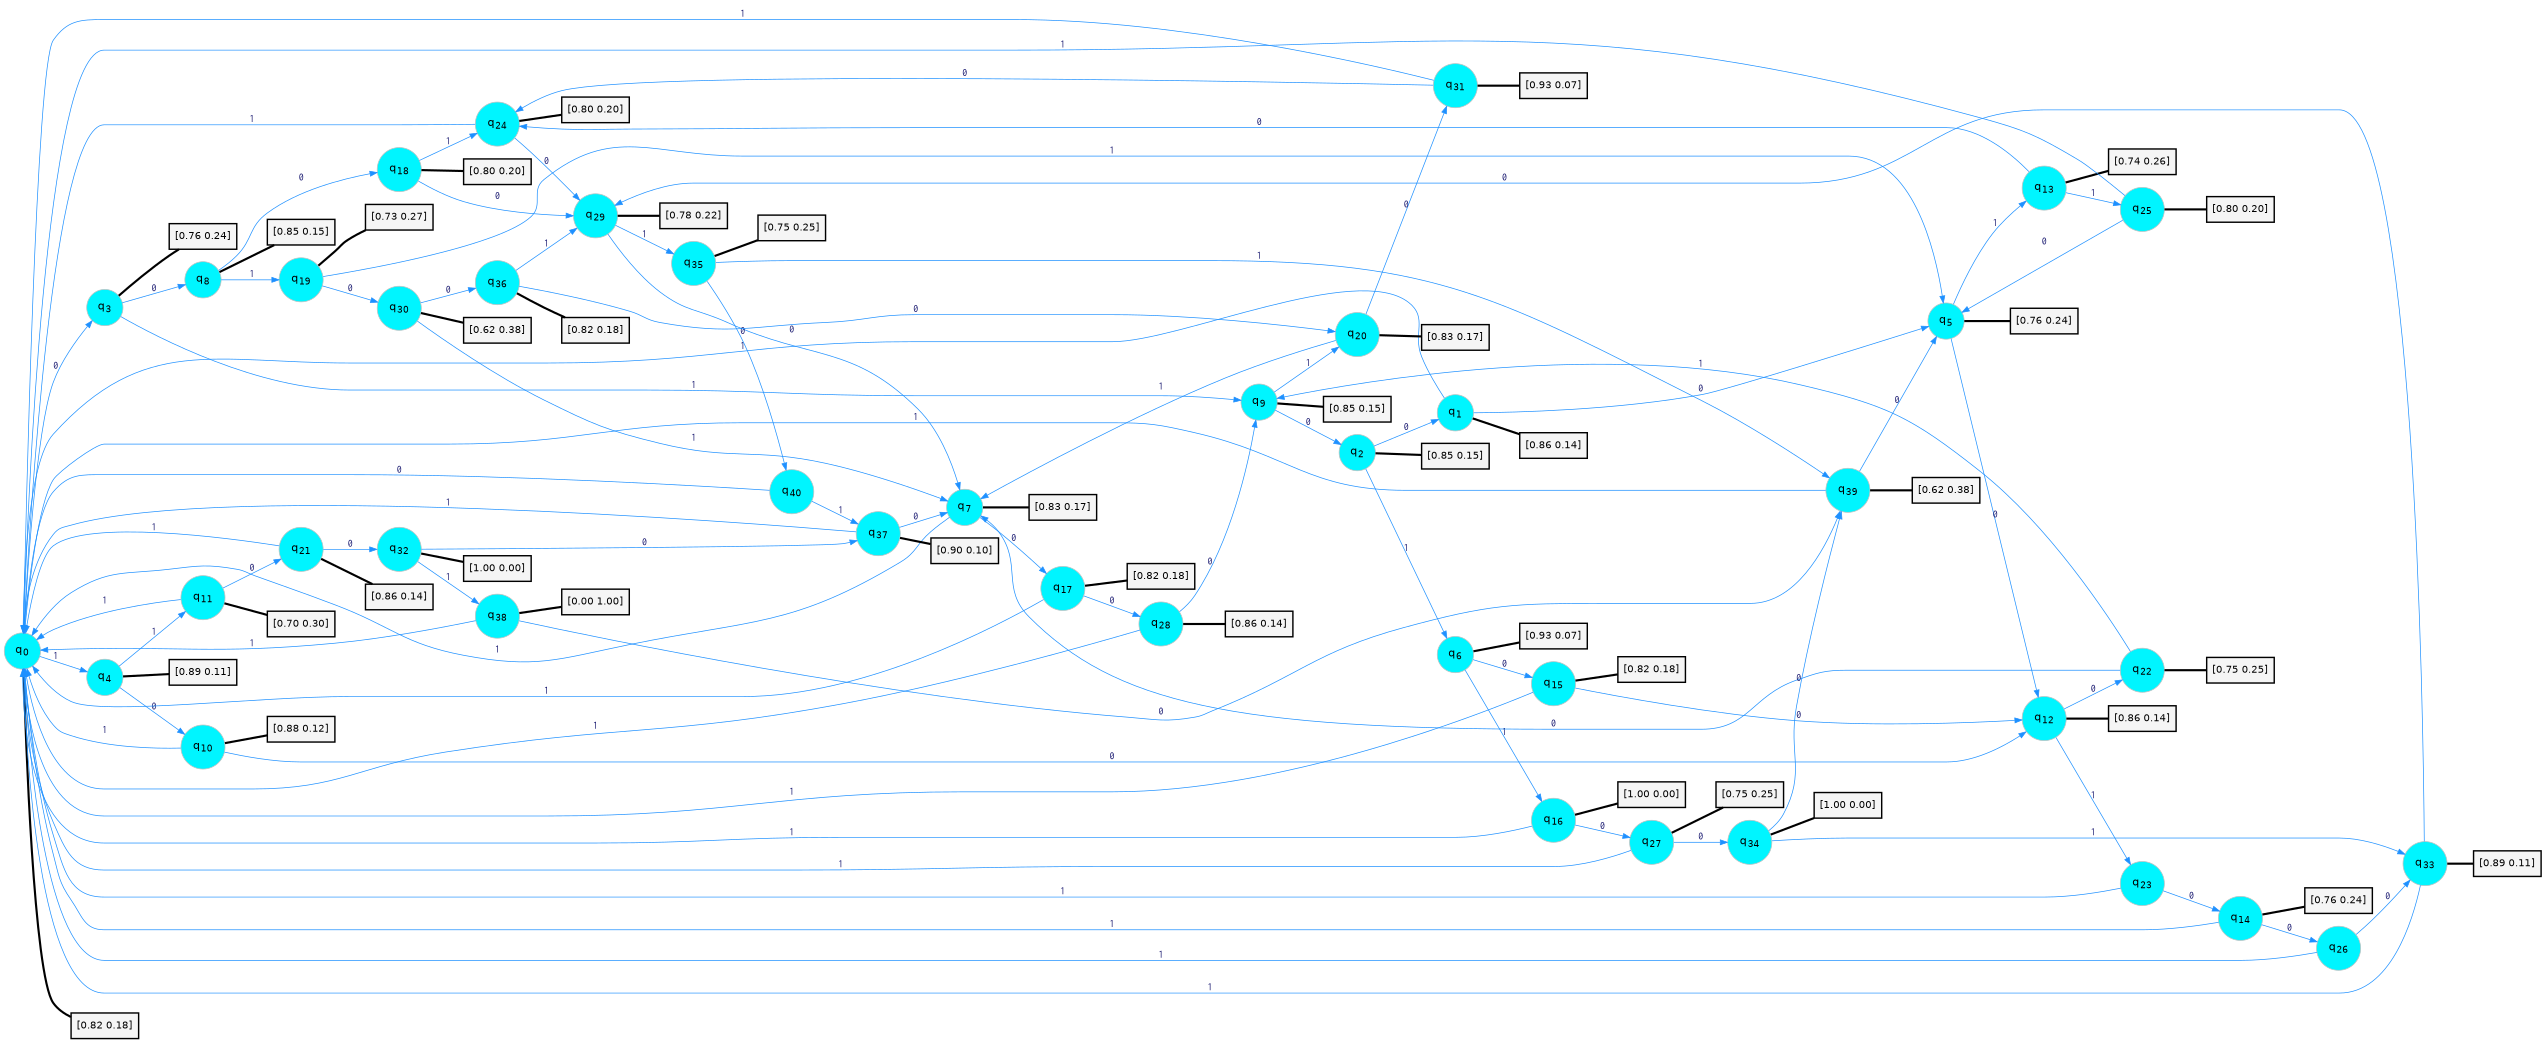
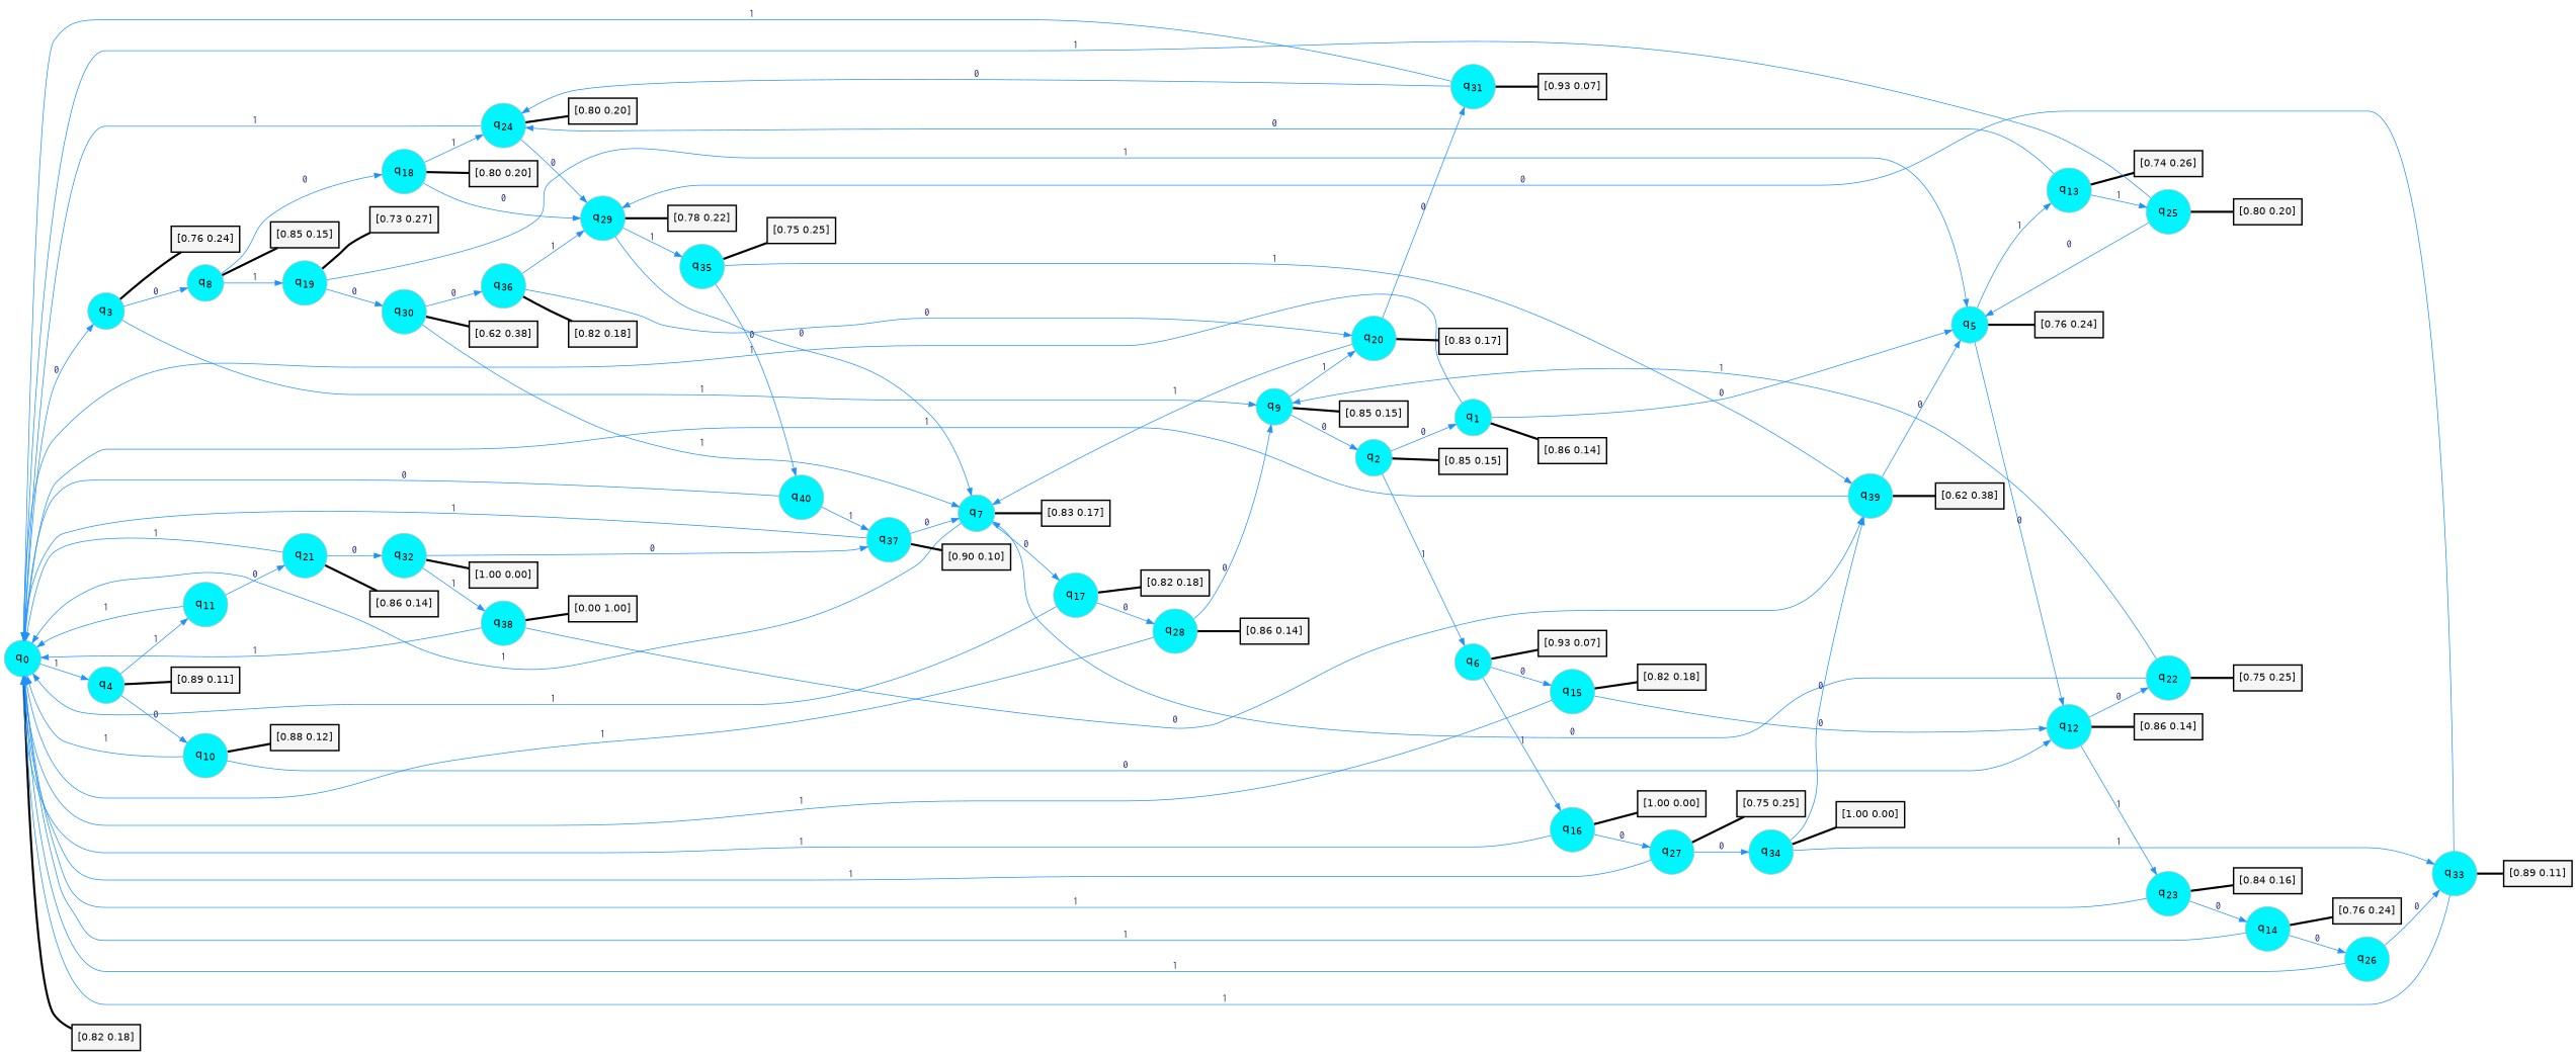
  digraph {
    rankdir=LR
    node [color=gray fillcolor=turquoise1 fontcolor=black fontname=Helvetica fontsize=16 fontweight=bold shape=circle style=filled]
    edge [arrowsize=1 color=dodgerblue1 fontcolor=midnightblue fontname=courier fontweight=bold penwidth=1 style=solid weight=20]
    n1 [label=<q<SUB>0</SUB>>]
    n2 [label=<q<SUB>3</SUB>>]
    n3 [label=<q<SUB>4</SUB>>]
    n4 [color=black fillcolor=whitesmoke fontsize=14 label="[0.82 0.18]" penwidth=2 shape=box]
    n5 [label=<q<SUB>8</SUB>>]
    n6 [label=<q<SUB>9</SUB>>]
    n7 [color=black fillcolor=whitesmoke fontsize=14 label="[0.76 0.24]" penwidth=2 shape=box]
    n8 [label=<q<SUB>10</SUB>>]
    n9 [label=<q<SUB>11</SUB>>]
    n10 [color=black fillcolor=whitesmoke fontsize=14 label="[0.89 0.11]" penwidth=2 shape=box]
    n11 [label=<q<SUB>1</SUB>>]
    n12 [label=<q<SUB>5</SUB>>]
    n13 [color=black fillcolor=whitesmoke fontsize=14 label="[0.86 0.14]" penwidth=2 shape=box]
    n14 [label=<q<SUB>12</SUB>>]
    n15 [label=<q<SUB>13</SUB>>]
    n16 [color=black fillcolor=whitesmoke fontsize=14 label="[0.76 0.24]" penwidth=2 shape=box]
    n17 [label=<q<SUB>2</SUB>>]
    n18 [label=<q<SUB>6</SUB>>]
    n19 [color=black fillcolor=whitesmoke fontsize=14 label="[0.85 0.15]" penwidth=2 shape=box]
    n20 [label=<q<SUB>15</SUB>>]
    n21 [label=<q<SUB>16</SUB>>]
    n22 [color=black fillcolor=whitesmoke fontsize=14 label="[0.93 0.07]" penwidth=2 shape=box]
    n23 [label=<q<SUB>18</SUB>>]
    n24 [label=<q<SUB>19</SUB>>]
    n25 [color=black fillcolor=whitesmoke fontsize=14 label="[0.85 0.15]" penwidth=2 shape=box]
    n26 [label=<q<SUB>20</SUB>>]
    n27 [color=black fillcolor=whitesmoke fontsize=14 label="[0.85 0.15]" penwidth=2 shape=box]
    n28 [color=black fillcolor=whitesmoke fontsize=14 label="[0.88 0.12]" penwidth=2 shape=box]
    n29 [label=<q<SUB>21</SUB>>]
-   n30 [color=black fillcolor=whitesmoke fontsize=14 label="[0.70 0.30]" penwidth=2 shape=box]
    n31 [label=<q<SUB>22</SUB>>]
    n32 [label=<q<SUB>23</SUB>>]
    n33 [color=black fillcolor=whitesmoke fontsize=14 label="[0.86 0.14]" penwidth=2 shape=box]
    n34 [label=<q<SUB>24</SUB>>]
    n35 [label=<q<SUB>25</SUB>>]
    n36 [color=black fillcolor=whitesmoke fontsize=14 label="[0.74 0.26]" penwidth=2 shape=box]
    n37 [color=black fillcolor=whitesmoke fontsize=14 label="[0.82 0.18]" penwidth=2 shape=box]
    n38 [label=<q<SUB>27</SUB>>]
    n39 [color=black fillcolor=whitesmoke fontsize=14 label="[1.00 0.00]" penwidth=2 shape=box]
    n40 [label=<q<SUB>7</SUB>>]
    n41 [label=<q<SUB>17</SUB>>]
    n42 [color=black fillcolor=whitesmoke fontsize=14 label="[0.83 0.17]" penwidth=2 shape=box]
    n43 [label=<q<SUB>28</SUB>>]
    n44 [color=black fillcolor=whitesmoke fontsize=14 label="[0.82 0.18]" penwidth=2 shape=box]
    n45 [label=<q<SUB>29</SUB>>]
    n46 [color=black fillcolor=whitesmoke fontsize=14 label="[0.80 0.20]" penwidth=2 shape=box]
    n47 [label=<q<SUB>30</SUB>>]
    n48 [color=black fillcolor=whitesmoke fontsize=14 label="[0.73 0.27]" penwidth=2 shape=box]
    n49 [label=<q<SUB>31</SUB>>]
    n50 [color=black fillcolor=whitesmoke fontsize=14 label="[0.83 0.17]" penwidth=2 shape=box]
    n51 [label=<q<SUB>32</SUB>>]
    n52 [color=black fillcolor=whitesmoke fontsize=14 label="[0.86 0.14]" penwidth=2 shape=box]
    n53 [color=black fillcolor=whitesmoke fontsize=14 label="[0.75 0.25]" penwidth=2 shape=box]
    n54 [label=<q<SUB>14</SUB>>]
+   n55 [color=black fillcolor=whitesmoke fontsize=14 label="[0.84 0.16]" penwidth=2 shape=box]
    n56 [color=black fillcolor=whitesmoke fontsize=14 label="[0.80 0.20]" penwidth=2 shape=box]
    n57 [color=black fillcolor=whitesmoke fontsize=14 label="[0.80 0.20]" penwidth=2 shape=box]
    n58 [label=<q<SUB>26</SUB>>]
    n59 [color=black fillcolor=whitesmoke fontsize=14 label="[0.76 0.24]" penwidth=2 shape=box]
    n60 [label=<q<SUB>33</SUB>>]
    n61 [label=<q<SUB>34</SUB>>]
    n62 [color=black fillcolor=whitesmoke fontsize=14 label="[0.75 0.25]" penwidth=2 shape=box]
    n63 [color=black fillcolor=whitesmoke fontsize=14 label="[0.86 0.14]" penwidth=2 shape=box]
    n64 [label=<q<SUB>35</SUB>>]
    n65 [color=black fillcolor=whitesmoke fontsize=14 label="[0.78 0.22]" penwidth=2 shape=box]
    n66 [label=<q<SUB>36</SUB>>]
    n67 [color=black fillcolor=whitesmoke fontsize=14 label="[0.62 0.38]" penwidth=2 shape=box]
    n68 [color=black fillcolor=whitesmoke fontsize=14 label="[0.93 0.07]" penwidth=2 shape=box]
    n69 [label=<q<SUB>37</SUB>>]
    n70 [label=<q<SUB>38</SUB>>]
    n71 [color=black fillcolor=whitesmoke fontsize=14 label="[1.00 0.00]" penwidth=2 shape=box]
    n72 [color=black fillcolor=whitesmoke fontsize=14 label="[0.89 0.11]" penwidth=2 shape=box]
    n73 [label=<q<SUB>39</SUB>>]
    n74 [color=black fillcolor=whitesmoke fontsize=14 label="[1.00 0.00]" penwidth=2 shape=box]
    n75 [label=<q<SUB>40</SUB>>]
    n76 [color=black fillcolor=whitesmoke fontsize=14 label="[0.75 0.25]" penwidth=2 shape=box]
    n77 [color=black fillcolor=whitesmoke fontsize=14 label="[0.82 0.18]" penwidth=2 shape=box]
    n78 [color=black fillcolor=whitesmoke fontsize=14 label="[0.90 0.10]" penwidth=2 shape=box]
    n79 [color=black fillcolor=whitesmoke fontsize=14 label="[0.00 1.00]" penwidth=2 shape=box]
    n80 [color=black fillcolor=whitesmoke fontsize=14 label="[0.62 0.38]" penwidth=2 shape=box]
    n1 -> n2 [label=0]
    n1 -> n3 [label=1]
    n1 -> n4 [arrowhead=none color=black penwidth=3]
    n2 -> n5 [label=0]
    n2 -> n6 [label=1]
    n2 -> n7 [arrowhead=none color=black penwidth=3]
    n3 -> n8 [label=0]
    n3 -> n9 [label=1]
    n3 -> n10 [arrowhead=none color=black penwidth=3]
    n5 -> n23 [label=0]
    n5 -> n24 [label=1]
    n5 -> n25 [arrowhead=none color=black penwidth=3]
    n6 -> n17 [label=0]
    n6 -> n26 [label=1]
    n6 -> n27 [arrowhead=none color=black penwidth=3]
    n8 -> n1 [label=1]
    n8 -> n14 [label=0]
    n8 -> n28 [arrowhead=none color=black penwidth=3]
    n9 -> n1 [label=1]
    n9 -> n29 [label=0]
-   n9 -> n30 [arrowhead=none color=black penwidth=3]
    n11 -> n1 [label=1]
    n11 -> n12 [label=0]
    n11 -> n13 [arrowhead=none color=black penwidth=3]
    n12 -> n14 [label=0]
    n12 -> n15 [label=1]
    n12 -> n16 [arrowhead=none color=black penwidth=3]
    n14 -> n31 [label=0]
    n14 -> n32 [label=1]
    n14 -> n33 [arrowhead=none color=black penwidth=3]
    n15 -> n34 [label=0]
    n15 -> n35 [label=1]
    n15 -> n36 [arrowhead=none color=black penwidth=3]
    n17 -> n11 [label=0]
    n17 -> n18 [label=1]
    n17 -> n19 [arrowhead=none color=black penwidth=3]
    n18 -> n20 [label=0]
    n18 -> n21 [label=1]
    n18 -> n22 [arrowhead=none color=black penwidth=3]
    n20 -> n1 [label=1]
    n20 -> n14 [label=0]
    n20 -> n37 [arrowhead=none color=black penwidth=3]
    n21 -> n1 [label=1]
    n21 -> n38 [label=0]
    n21 -> n39 [arrowhead=none color=black penwidth=3]
    n23 -> n34 [label=1]
    n23 -> n45 [label=0]
    n23 -> n46 [arrowhead=none color=black penwidth=3]
    n24 -> n12 [label=1]
    n24 -> n47 [label=0]
    n24 -> n48 [arrowhead=none color=black penwidth=3]
    n26 -> n40 [label=1]
    n26 -> n49 [label=0]
    n26 -> n50 [arrowhead=none color=black penwidth=3]
    n29 -> n1 [label=1]
    n29 -> n51 [label=0]
    n29 -> n52 [arrowhead=none color=black penwidth=3]
    n31 -> n6 [label=1]
    n31 -> n40 [label=0]
    n31 -> n53 [arrowhead=none color=black penwidth=3]
    n32 -> n1 [label=1]
    n32 -> n54 [label=0]
+   n32 -> n55 [arrowhead=none color=black penwidth=3]
    n34 -> n1 [label=1]
    n34 -> n45 [label=0]
    n34 -> n56 [arrowhead=none color=black penwidth=3]
    n35 -> n1 [label=1]
    n35 -> n12 [label=0]
    n35 -> n57 [arrowhead=none color=black penwidth=3]
    n38 -> n1 [label=1]
    n38 -> n61 [label=0]
    n38 -> n62 [arrowhead=none color=black penwidth=3]
    n40 -> n1 [label=1]
    n40 -> n41 [label=0]
    n40 -> n42 [arrowhead=none color=black penwidth=3]
    n41 -> n1 [label=1]
    n41 -> n43 [label=0]
    n41 -> n44 [arrowhead=none color=black penwidth=3]
    n43 -> n1 [label=1]
    n43 -> n6 [label=0]
    n43 -> n63 [arrowhead=none color=black penwidth=3]
    n45 -> n40 [label=0]
    n45 -> n64 [label=1]
    n45 -> n65 [arrowhead=none color=black penwidth=3]
    n47 -> n40 [label=1]
    n47 -> n66 [label=0]
    n47 -> n67 [arrowhead=none color=black penwidth=3]
    n49 -> n1 [label=1]
    n49 -> n34 [label=0]
    n49 -> n68 [arrowhead=none color=black penwidth=3]
    n51 -> n69 [label=0]
    n51 -> n70 [label=1]
    n51 -> n71 [arrowhead=none color=black penwidth=3]
    n54 -> n1 [label=1]
    n54 -> n58 [label=0]
    n54 -> n59 [arrowhead=none color=black penwidth=3]
    n58 -> n1 [label=1]
    n58 -> n60 [label=0]
    n60 -> n1 [label=1]
    n60 -> n45 [label=0]
    n60 -> n72 [arrowhead=none color=black penwidth=3]
    n61 -> n60 [label=1]
    n61 -> n73 [label=0]
    n61 -> n74 [arrowhead=none color=black penwidth=3]
    n64 -> n73 [label=1]
    n64 -> n75 [label=0]
    n64 -> n76 [arrowhead=none color=black penwidth=3]
    n66 -> n26 [label=0]
    n66 -> n45 [label=1]
    n66 -> n77 [arrowhead=none color=black penwidth=3]
    n69 -> n1 [label=1]
    n69 -> n40 [label=0]
    n69 -> n78 [arrowhead=none color=black penwidth=3]
    n70 -> n1 [label=1]
    n70 -> n73 [label=0]
    n70 -> n79 [arrowhead=none color=black penwidth=3]
    n73 -> n1 [label=1]
    n73 -> n12 [label=0]
    n73 -> n80 [arrowhead=none color=black penwidth=3]
    n75 -> n1 [label=0]
    n75 -> n69 [label=1]
  }
